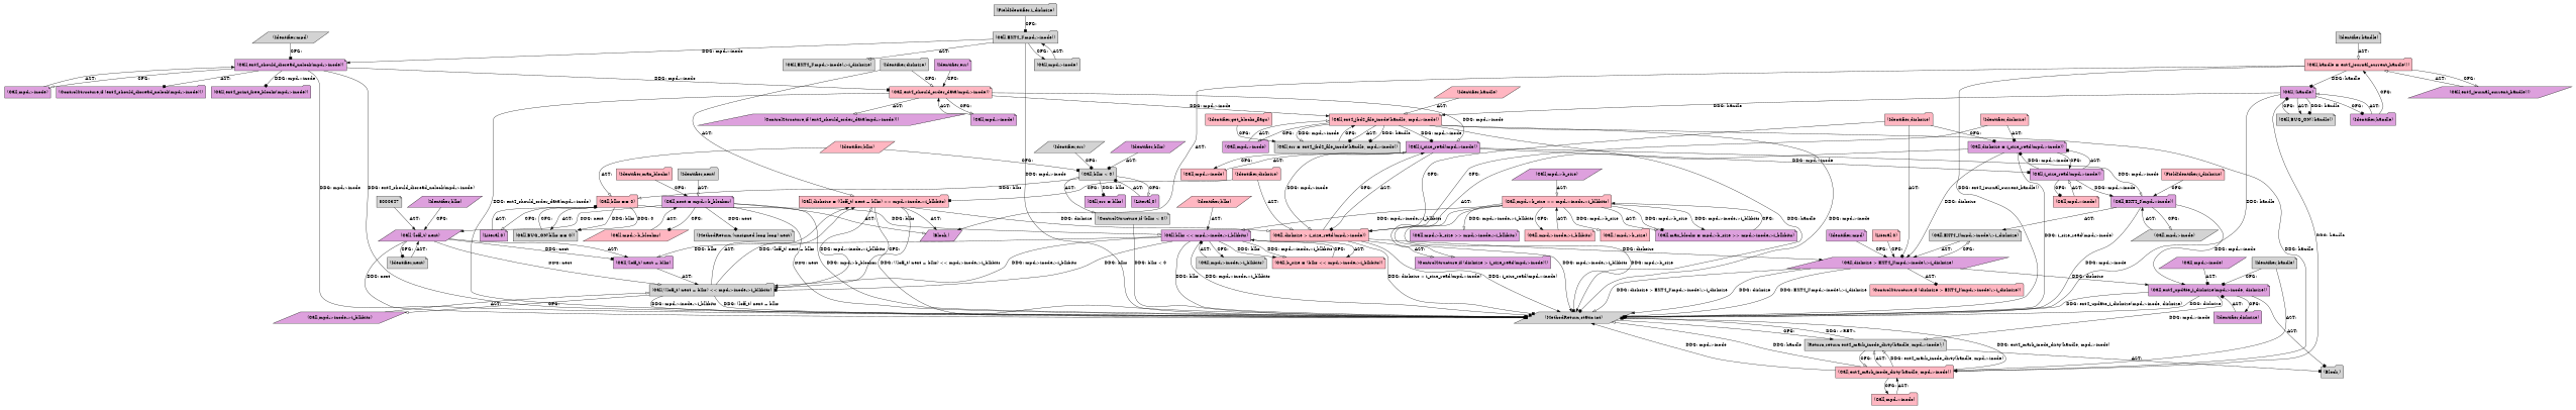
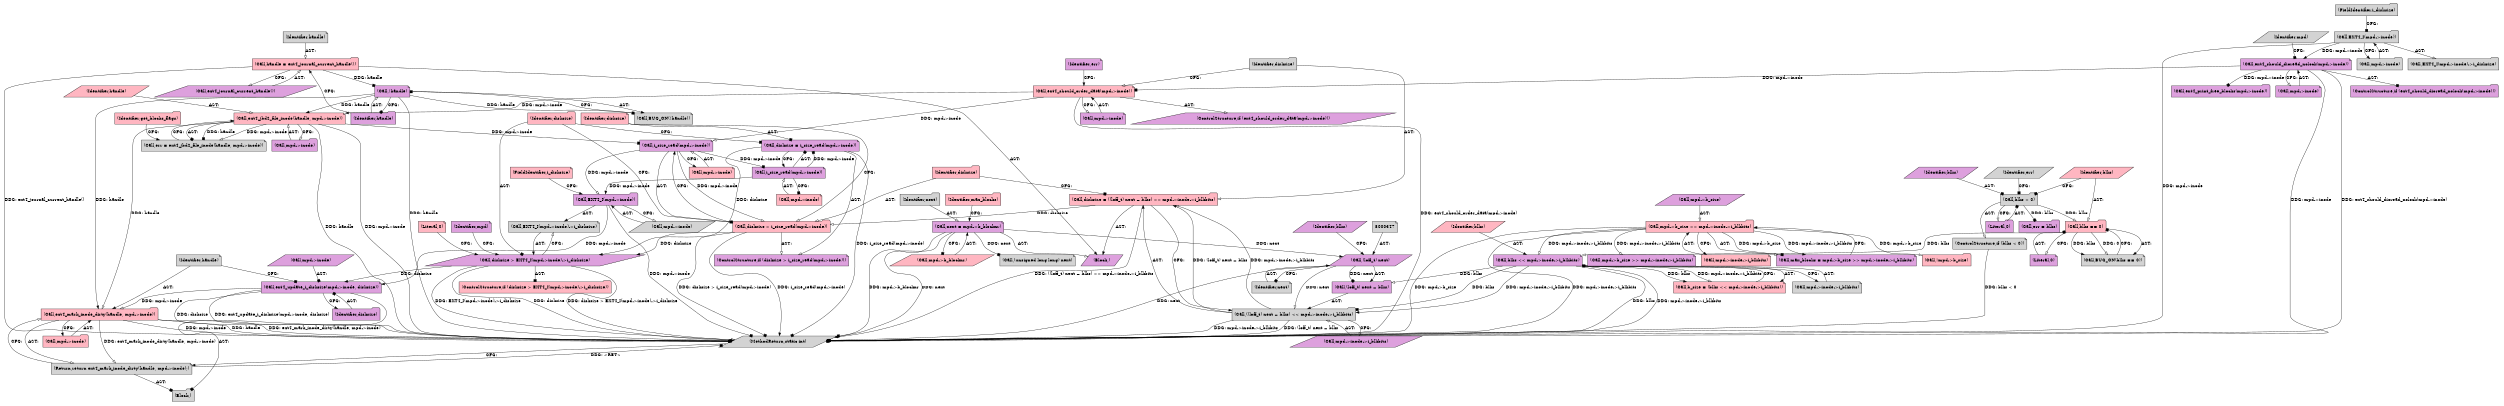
  digraph {
    node [fillcolor=plum shape=note style=filled]
    edge [arrowhead=normal]
    n1 [label="(Call,ext4_update_i_disksize(mpd->inode, disksize))"]
    n2 [fillcolor=lightpink label="(Call,ext4_mark_inode_dirty(handle, mpd->inode))" shape=folder]
    n3 [fillcolor=lightgrey label="(Block,)" shape=folder]
    n4 [label="(Identifier,disksize)" shape=folder]
    n5 [fillcolor=lightgrey label="(MethodReturn,static int)" shape=parallelogram]
    n6 [fillcolor=lightgrey label="(Return,return ext4_mark_inode_dirty(handle, mpd->inode);)"]
    n7 [fillcolor=lightpink label="(Call,mpd->inode)" shape=folder]
    n8 [label="(Call,EXT4_I(mpd->inode))" shape=folder]
    n9 [fillcolor=lightgrey label="(Call,mpd->inode)" shape=parallelogram]
    n10 [fillcolor=lightgrey label="(Call,EXT4_I(mpd->inode)->i_disksize)"]
    n11 [label="(Call,disksize > EXT4_I(mpd->inode)->i_disksize)" shape=parallelogram]
    n12 [label="(Call,i_size_read(mpd->inode))"]
    n13 [label="(Call,disksize = i_size_read(mpd->inode))"]
    n14 [fillcolor=lightpink label="(Call,mpd->inode)"]
-   n15 [label="(ControlStructure,if (disksize > i_size_read(mpd->inode)))" shape=folder]
+   n15 [label="(ControlStructure,if (disksize > i_size_read(mpd->inode)))"]
    n16 [label="(Call,i_size_read(mpd->inode))"]
    n17 [fillcolor=lightpink label="(Call,disksize > i_size_read(mpd->inode))" shape=folder]
    n18 [fillcolor=lightpink label="(Call,mpd->inode)"]
    n19 [fillcolor=lightpink label="(Call,ext4_should_order_data(mpd->inode))"]
    n20 [fillcolor=lightpink label="(Call,ext4_jbd2_file_inode(handle, mpd->inode))"]
    n21 [label="(ControlStructure,if (ext4_should_order_data(mpd->inode)))" shape=parallelogram]
    n22 [label="(Call,mpd->inode)"]
    n23 [label="(Call,mpd->inode)" shape=folder]
    n24 [fillcolor=lightgrey label="(Call,err = ext4_jbd2_file_inode(handle, mpd->inode))"]
    n25 [label="(Call,ext4_should_dioread_nolock(mpd->inode))"]
    n26 [label="(Call,mpd->inode)"]
    n27 [label="(ControlStructure,if (ext4_should_dioread_nolock(mpd->inode)))" shape=folder]
    n28 [label="(Call,ext4_print_free_blocks(mpd->inode))" shape=folder]
    n29 [fillcolor=lightgrey label="(Call,EXT4_I(mpd->inode))" shape=folder]
    n30 [fillcolor=lightgrey label="(Call,mpd->inode)" shape=folder]
    n31 [fillcolor=lightgrey label="(Call,EXT4_I(mpd->inode)->i_disksize)" shape=folder]
    n32 [label="(Call,!handle)"]
    n33 [label="(Identifier,handle)" shape=folder]
    n34 [fillcolor=lightgrey label="(Call,BUG_ON(!handle))"]
    n35 [fillcolor=lightpink label="(Call,handle = ext4_journal_current_handle())" shape=folder]
    n36 [label="(Block,)" shape=parallelogram]
    n37 [label="(Call,ext4_journal_current_handle())" shape=parallelogram]
    n38 [fillcolor=lightpink label="(ControlStructure,if (disksize > EXT4_I(mpd->inode)->i_disksize))" shape=folder]
    n39 [fillcolor=lightpink label="(Call,disksize = ((loff_t) next + blks) << mpd->inode->i_blkbits)" shape=folder]
    n40 [fillcolor=lightgrey label="(Call,((loff_t) next + blks) << mpd->inode->i_blkbits)" shape=folder]
    n41 [label="(Call,mpd->inode->i_blkbits)" shape=parallelogram]
    n42 [label="(Call,(loff_t) next)" shape=parallelogram]
    n43 [label="(Call,(loff_t) next + blks)" shape=folder]
    n44 [fillcolor=lightgrey label="(Identifier,next)"]
    n45 [label="(Call,next = mpd->b_blocknr)"]
-   n46 [fillcolor=lightgrey label="(MethodReturn,(unsigned long long) next)"]
+   n46 [fillcolor=lightgrey label="(Call,(unsigned long long) next)"]
    n47 [fillcolor=lightpink label="(Call,mpd->b_blocknr)" shape=parallelogram]
    n48 [label="(Call,blks << mpd->inode->i_blkbits)"]
    n49 [fillcolor=lightpink label="(Call,b_size = (blks << mpd->inode->i_blkbits))"]
    n50 [fillcolor=lightgrey label="(Call,mpd->inode->i_blkbits)"]
    n51 [fillcolor=lightpink label="(Call,blks == 0)" shape=folder]
    n52 [fillcolor=lightgrey label="(Call,BUG_ON(blks == 0))"]
    n53 [label="(Literal,0)"]
    n54 [fillcolor=lightgrey label="(Call,blks < 0)" shape=folder]
    n55 [fillcolor=lightgrey label="(ControlStructure,if (blks < 0))"]
    n56 [label="(Literal,0)" shape=folder]
    n57 [label="(Call,err = blks)" shape=folder]
    n58 [fillcolor=lightpink label="(Call,mpd->b_size >> mpd->inode->i_blkbits)" shape=folder]
    n59 [label="(Call,max_blocks = mpd->b_size >> mpd->inode->i_blkbits)"]
    n60 [label="(Call,mpd->b_size >> mpd->inode->i_blkbits)"]
    n61 [fillcolor=lightpink label="(Call,mpd->inode->i_blkbits)"]
    n62 [fillcolor=lightpink label="(Call,!mpd->b_size)" shape=folder]
    n63 [fillcolor=lightgrey label="(Identifier,err)" shape=parallelogram]
    n64 [fillcolor=lightpink label="(Identifier,disksize)" shape=folder]
    n65 [fillcolor=lightpink label="(Identifier,handle)" shape=parallelogram]
    n66 [fillcolor=lightpink label="(Identifier,disksize)"]
    n67 [fillcolor=lightgrey label="(Identifier,handle)"]
    n68 [label="(Call,mpd->b_size)" shape=parallelogram]
    n69 [fillcolor=lightgrey label="(Identifier,mpd)" shape=parallelogram]
    n70 [fillcolor=lightpink label="(Literal,0)"]
    n71 [fillcolor=lightpink label="(Identifier,disksize)" shape=folder]
    n72 [fillcolor=lightpink label="(FieldIdentifier,i_disksize)"]
    n73 [label="(Call,mpd->inode)" shape=parallelogram]
    n74 [fillcolor=lightpink label="(Identifier,max_blocks)" shape=folder]
    n75 [fillcolor=lightpink label="(Identifier,blks)" shape=parallelogram]
    n76 [fillcolor=lightgrey label="(FieldIdentifier,i_disksize)" shape=folder]
    n77 [fillcolor=lightgrey label="(Identifier,handle)"]
    n78 [fillcolor=lightgrey label="(Identifier,next)" shape=folder]
    n79 [fillcolor=lightpink label="(Identifier,get_blocks_flags)" shape=folder]
    n80 [fillcolor=lightgrey label="(Identifier,disksize)" shape=folder]
    n81 [label="(Identifier,blks)" shape=parallelogram]
    n82 [label="(Identifier,mpd)"]
    n83 [label="(Identifier,blks)" shape=parallelogram]
    n84 [label="(Identifier,err)"]
    n85 [fillcolor=lightpink label="(Identifier,blks)" shape=parallelogram]
    n86 [fillcolor=lightgrey label=8000347]
-   n1 -> n6 [arrowhead=onormal label="DDG: mpd->inode"]
+   n1 -> n2 [arrowhead=onormal label="DDG: mpd->inode"]
    n1 -> n3 [arrowhead=box label="AST: "]
    n1 -> n4 [label="CFG: "]
    n1 -> n5 [arrowhead=onormal label="DDG: ext4_update_i_disksize(mpd->inode, disksize)"]
    n1 -> n5 [arrowhead=onormal label="DDG: disksize"]
    n2 -> n5 [arrowhead=onormal label="DDG: ext4_mark_inode_dirty(handle, mpd->inode)"]
    n2 -> n5 [label="DDG: mpd->inode"]
    n2 -> n5 [arrowhead=onormal label="DDG: handle"]
    n2 -> n6 [arrowhead=onormal label="AST: "]
    n2 -> n6 [arrowhead=onormal label="DDG: ext4_mark_inode_dirty(handle, mpd->inode)"]
    n2 -> n7 [label="CFG: "]
    n4 -> n1 [arrowhead=box label="AST: "]
    n5 -> n6 [label="CFG: "]
    n6 -> n2 [arrowhead=onormal label="CFG: "]
    n6 -> n3 [arrowhead=box label="AST: "]
    n6 -> n5 [arrowhead=box label="DDG: <RET>"]
    n7 -> n2 [label="AST: "]
    n8 -> n1 [label="DDG: mpd->inode"]
    n8 -> n5 [arrowhead=box label="DDG: mpd->inode"]
    n8 -> n9 [arrowhead=onormal label="CFG: "]
    n8 -> n10 [label="AST: "]
    n9 -> n8 [label="AST: "]
    n10 -> n11 [label="AST: "]
    n11 -> n1 [label="DDG: disksize"]
    n11 -> n5 [arrowhead=onormal label="DDG: disksize > EXT4_I(mpd->inode)->i_disksize"]
    n11 -> n5 [label="DDG: disksize"]
    n11 -> n5 [arrowhead=onormal label="DDG: EXT4_I(mpd->inode)->i_disksize"]
    n11 -> n10 [arrowhead=onormal label="CFG: "]
    n11 -> n38 [arrowhead=box label="AST: "]
    n12 -> n8 [label="DDG: mpd->inode"]
    n12 -> n13 [arrowhead=box label="AST: "]
    n12 -> n13 [arrowhead=box label="DDG: mpd->inode"]
    n12 -> n14 [arrowhead=box label="CFG: "]
    n13 -> n5 [arrowhead=box label="DDG: i_size_read(mpd->inode)"]
    n13 -> n11 [label="DDG: disksize"]
    n13 -> n12 [label="CFG: "]
    n13 -> n15 [arrowhead=onormal label="AST: "]
    n14 -> n12 [arrowhead=onormal label="AST: "]
    n16 -> n8 [arrowhead=onormal label="DDG: mpd->inode"]
    n16 -> n12 [arrowhead=box label="DDG: mpd->inode"]
    n16 -> n17 [arrowhead=box label="AST: "]
    n16 -> n17 [arrowhead=onormal label="DDG: mpd->inode"]
    n16 -> n18 [label="CFG: "]
    n17 -> n5 [arrowhead=box label="DDG: disksize > i_size_read(mpd->inode)"]
    n17 -> n5 [label="DDG: i_size_read(mpd->inode)"]
    n17 -> n11 [label="DDG: disksize"]
    n17 -> n15 [arrowhead=onormal label="AST: "]
    n17 -> n16 [label="CFG: "]
    n18 -> n16 [arrowhead=onormal label="AST: "]
    n19 -> n5 [arrowhead=onormal label="DDG: ext4_should_order_data(mpd->inode)"]
    n19 -> n16 [arrowhead=onormal label="DDG: mpd->inode"]
    n19 -> n20 [label="DDG: mpd->inode"]
    n19 -> n21 [arrowhead=onormal label="AST: "]
    n19 -> n22 [arrowhead=onormal label="CFG: "]
    n20 -> n2 [arrowhead=onormal label="DDG: handle"]
    n20 -> n5 [label="DDG: handle"]
    n20 -> n5 [arrowhead=box label="DDG: mpd->inode"]
    n20 -> n16 [arrowhead=box label="DDG: mpd->inode"]
    n20 -> n23 [arrowhead=onormal label="CFG: "]
    n20 -> n24 [arrowhead=box label="AST: "]
    n20 -> n24 [arrowhead=box label="DDG: handle"]
    n20 -> n24 [arrowhead=onormal label="DDG: mpd->inode"]
    n22 -> n19 [label="AST: "]
    n23 -> n20 [arrowhead=onormal label="AST: "]
    n24 -> n20 [label="CFG: "]
    n25 -> n5 [arrowhead=box label="DDG: mpd->inode"]
    n25 -> n5 [arrowhead=box label="DDG: ext4_should_dioread_nolock(mpd->inode)"]
    n25 -> n19 [arrowhead=box label="DDG: mpd->inode"]
    n25 -> n26 [arrowhead=onormal label="CFG: "]
    n25 -> n27 [arrowhead=box label="AST: "]
    n25 -> n28 [arrowhead=box label="DDG: mpd->inode"]
    n26 -> n25 [label="AST: "]
    n29 -> n5 [label="DDG: mpd->inode"]
    n29 -> n25 [label="DDG: mpd->inode"]
    n29 -> n30 [label="CFG: "]
    n29 -> n31 [arrowhead=onormal label="AST: "]
    n30 -> n29 [label="AST: "]
    n32 -> n2 [label="DDG: handle"]
    n32 -> n5 [label="DDG: handle"]
    n32 -> n20 [label="DDG: handle"]
    n32 -> n33 [arrowhead=box label="CFG: "]
    n32 -> n34 [label="AST: "]
    n32 -> n34 [arrowhead=box label="DDG: handle"]
    n33 -> n32 [arrowhead=onormal label="AST: "]
    n33 -> n35 [label="CFG: "]
    n34 -> n32 [arrowhead=box label="CFG: "]
    n35 -> n5 [label="DDG: ext4_journal_current_handle()"]
    n35 -> n32 [arrowhead=box label="DDG: handle"]
    n35 -> n36 [label="AST: "]
    n35 -> n37 [arrowhead=onormal label="CFG: "]
    n37 -> n35 [arrowhead=onormal label="AST: "]
    n39 -> n5 [label="DDG: ((loff_t) next + blks) << mpd->inode->i_blkbits"]
    n39 -> n17 [arrowhead=onormal label="DDG: disksize"]
    n39 -> n36 [label="AST: "]
    n39 -> n40 [label="CFG: "]
    n40 -> n5 [arrowhead=box label="DDG: mpd->inode->i_blkbits"]
    n40 -> n5 [arrowhead=box label="DDG: (loff_t) next + blks"]
    n40 -> n39 [label="AST: "]
    n40 -> n39 [label="DDG: (loff_t) next + blks"]
    n40 -> n39 [arrowhead=onormal label="DDG: mpd->inode->i_blkbits"]
    n40 -> n41 [arrowhead=onormal label="CFG: "]
    n41 -> n40 [arrowhead=onormal label="AST: "]
    n42 -> n5 [arrowhead=box label="DDG: next"]
    n42 -> n40 [arrowhead=onormal label="DDG: next"]
    n42 -> n43 [label="AST: "]
    n42 -> n43 [arrowhead=box label="DDG: next"]
    n42 -> n44 [arrowhead=box label="CFG: "]
    n43 -> n40 [label="AST: "]
    n44 -> n42 [label="AST: "]
    n45 -> n5 [label="DDG: mpd->b_blocknr"]
    n45 -> n5 [arrowhead=box label="DDG: next"]
    n45 -> n36 [arrowhead=onormal label="AST: "]
    n45 -> n42 [label="DDG: next"]
    n45 -> n46 [arrowhead=box label="DDG: next"]
    n45 -> n47 [arrowhead=box label="CFG: "]
    n47 -> n45 [label="AST: "]
    n48 -> n5 [label="DDG: blks"]
    n48 -> n5 [arrowhead=box label="DDG: mpd->inode->i_blkbits"]
    n48 -> n40 [arrowhead=box label="DDG: blks"]
    n48 -> n40 [label="DDG: mpd->inode->i_blkbits"]
    n48 -> n43 [arrowhead=onormal label="DDG: blks"]
    n48 -> n49 [label="AST: "]
    n48 -> n49 [label="DDG: blks"]
    n48 -> n49 [arrowhead=onormal label="DDG: mpd->inode->i_blkbits"]
    n48 -> n50 [label="CFG: "]
    n49 -> n48 [label="CFG: "]
    n50 -> n48 [arrowhead=box label="AST: "]
    n51 -> n48 [arrowhead=onormal label="DDG: blks"]
    n51 -> n52 [label="AST: "]
    n51 -> n52 [label="DDG: blks"]
    n51 -> n52 [arrowhead=onormal label="DDG: 0"]
    n51 -> n53 [arrowhead=onormal label="CFG: "]
    n52 -> n51 [arrowhead=box label="CFG: "]
    n53 -> n51 [arrowhead=box label="AST: "]
    n54 -> n51 [arrowhead=onormal label="DDG: blks"]
    n54 -> n55 [arrowhead=onormal label="AST: "]
    n54 -> n56 [arrowhead=onormal label="CFG: "]
    n54 -> n57 [arrowhead=box label="DDG: blks"]
    n55 -> n5 [label="DDG: blks < 0"]
    n56 -> n54 [arrowhead=box label="AST: "]
    n58 -> n5 [label="DDG: mpd->inode->i_blkbits"]
    n58 -> n5 [arrowhead=box label="DDG: mpd->b_size"]
    n58 -> n48 [arrowhead=onormal label="DDG: mpd->inode->i_blkbits"]
    n58 -> n59 [arrowhead=onormal label="AST: "]
    n58 -> n59 [arrowhead=box label="DDG: mpd->b_size"]
    n58 -> n59 [label="DDG: mpd->inode->i_blkbits"]
    n58 -> n60 [arrowhead=onormal label="DDG: mpd->inode->i_blkbits"]
    n58 -> n61 [label="CFG: "]
    n58 -> n62 [arrowhead=onormal label="DDG: mpd->b_size"]
    n59 -> n58 [label="CFG: "]
    n61 -> n58 [label="AST: "]
    n63 -> n54 [arrowhead=box label="CFG: "]
    n64 -> n17 [arrowhead=onormal label="AST: "]
    n64 -> n39 [arrowhead=box label="CFG: "]
    n65 -> n20 [arrowhead=onormal label="AST: "]
    n66 -> n13 [arrowhead=box label="AST: "]
    n66 -> n17 [arrowhead=onormal label="CFG: "]
    n67 -> n1 [arrowhead=box label="CFG: "]
    n67 -> n2 [label="AST: "]
    n68 -> n58 [arrowhead=onormal label="AST: "]
    n69 -> n25 [arrowhead=box label="CFG: "]
    n70 -> n11 [label="CFG: "]
    n71 -> n11 [arrowhead=box label="AST: "]
    n71 -> n13 [arrowhead=box label="CFG: "]
    n71 -> n17 [label="CFG: "]
    n72 -> n8 [label="CFG: "]
    n73 -> n1 [arrowhead=box label="AST: "]
    n74 -> n45 [label="CFG: "]
    n75 -> n51 [arrowhead=onormal label="AST: "]
    n75 -> n54 [arrowhead=box label="CFG: "]
    n76 -> n29 [arrowhead=box label="CFG: "]
    n77 -> n35 [arrowhead=onormal label="AST: "]
    n78 -> n45 [arrowhead=onormal label="AST: "]
    n79 -> n24 [label="CFG: "]
    n80 -> n19 [arrowhead=onormal label="CFG: "]
    n80 -> n39 [arrowhead=onormal label="AST: "]
    n81 -> n42 [label="CFG: "]
    n82 -> n11 [label="CFG: "]
    n83 -> n54 [arrowhead=box label="AST: "]
    n84 -> n19 [label="CFG: "]
    n85 -> n48 [label="AST: "]
    n86 -> n42 [label="AST: "]
  }
